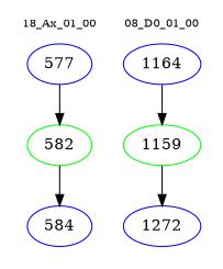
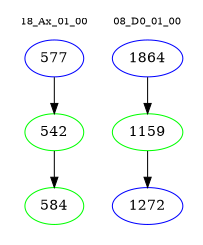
  digraph {
    node [color=blue]
    edge [color=black]
    n1 [label=577]
-   n2 [color=green label=582]
-   n3 [label=584]
-   n4 [label=1164]
+   n2 [color=green label=542]
+   n3 [color=green label=584]
+   n4 [label=1864]
    n5 [color=green label=1159]
    n6 [label=1272]
    subgraph cluster_1 {
      color=white
      fontsize=10
      label="18_Ax_01_00"
      n1
      n2
      n3
    }
    subgraph cluster_2 {
      color=white
      fontsize=10
      label="08_D0_01_00"
      n4
      n5
      n6
    }
    n1 -> n2
    n2 -> n3
    n4 -> n5
    n5 -> n6
  }
